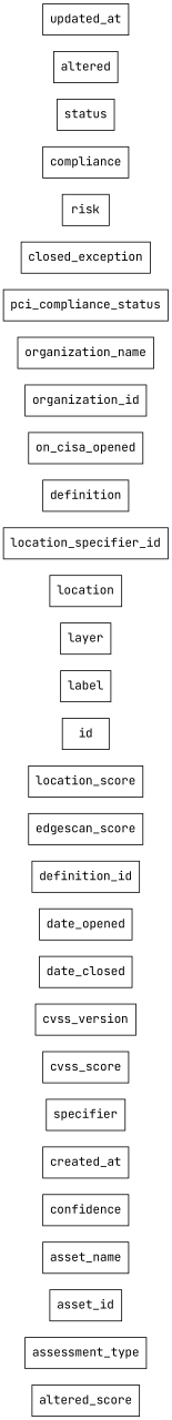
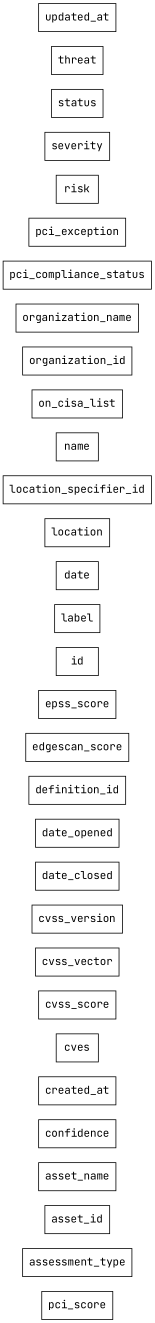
  digraph {
    concentrate=true
    rankdir=LR
    splines=false
    fontname="JetBrains Mono"
    node [shape=record fontname="JetBrains Mono"]
-   altered_score
+   altered_score [label=pci_score]
    assessment_type
    asset_id
    asset_name
    confidence
    created_at
-   cves [label=specifier]
+   cves
    cvss_score
+   cvss_vector
    cvss_version
    date_closed
    date_opened
    definition_id
    edgescan_score
-   epss_score [label=location_score]
+   epss_score
    id
    label
-   layer
+   layer [label=date]
    location
    location_specifier_id
-   name [label=definition]
-   on_cisa_list [label=on_cisa_opened]
+   name
+   on_cisa_list
    organization_id
    organization_name
    pci_compliance_status
-   pci_exception [label=closed_exception]
+   pci_exception
    risk
-   severity [label=compliance]
+   severity
    status
-   threat [label=altered]
+   threat
    updated_at
  }
